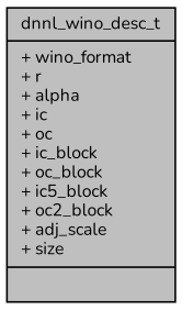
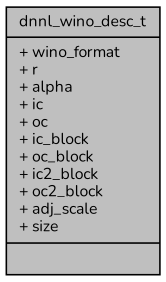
  digraph {
    fontname=Nunito
-   n1 [color=black fillcolor=grey75 fontcolor=black fontname=Nunito fontsize=10 height=0.2 label="{dnnl_wino_desc_t\n|+ wino_format\l+ r\l+ alpha\l+ ic\l+ oc\l+ ic_block\l+ oc_block\l+ ic5_block\l+ oc2_block\l+ adj_scale\l+ size\l|}" shape=record style=filled width=0.4]
+   n1 [color=black fillcolor=grey75 fontcolor=black fontname=Nunito fontsize=10 height=0.2 label="{dnnl_wino_desc_t\n|+ wino_format\l+ r\l+ alpha\l+ ic\l+ oc\l+ ic_block\l+ oc_block\l+ ic2_block\l+ oc2_block\l+ adj_scale\l+ size\l|}" shape=record style=filled width=0.4]
  }
